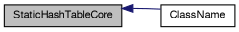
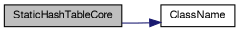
  digraph {
    rankdir=LR
    node [color=black fontname=FreeSans fontsize=10 shape=record]
    n1 [fillcolor=grey75 fontcolor=black height=0.2 label=StaticHashTableCore style=filled width=0.4]
    n2 [height=0.2 label=ClassName width=0.4]
-   n2 -> n1 [color=midnightblue fontname=FreeSans fontsize=10 labelfontname=FreeSans labelfontsize=10 style=solid]
+   n1 -> n2 [color=midnightblue fontname=FreeSans fontsize=10 labelfontname=FreeSans labelfontsize=10 style=solid]
  }
